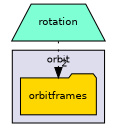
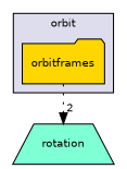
  digraph {
    compound=true
    node [fontname=Helvetica fontsize=10 style=filled]
    n1 [fillcolor=gold label=orbitframes pencolor=black shape=folder]
    n2 [label=rotation shape=trapezium fillcolor=aquamarine]
    subgraph cluster_1 {
      bgcolor="#ddddee"
      fontname=Helvetica
      fontsize=10
      label=orbit
      pencolor=black
      n1
    }
-   n2 -> n1 [headlabel=2 labeldistance=1.5 labelfontname=Helvetica labelfontsize=10 style=dotted]
+   n1 -> n2 [headlabel=2 labeldistance=1.5 labelfontname=Helvetica labelfontsize=10 style=dotted]
  }
